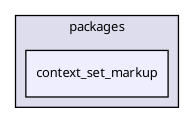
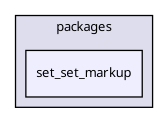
  digraph {
    compound=true
-   n1 [fillcolor="#eeeeff" fontname="FreeSans.ttf" fontsize=10 label=context_set_markup pencolor=black shape=box style=filled]
+   n1 [fillcolor="#eeeeff" fontname="FreeSans.ttf" fontsize=10 label=set_set_markup pencolor=black shape=box style=filled]
    subgraph cluster_1 {
      bgcolor="#ddddee"
      fontname="FreeSans.ttf"
      fontsize=10
      label=packages
      pencolor=black
      n1
    }
  }
